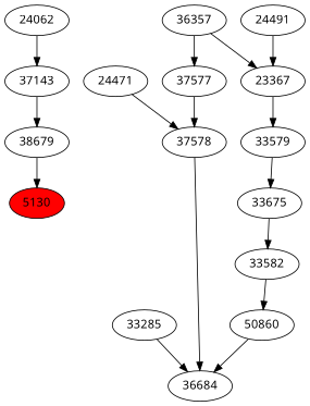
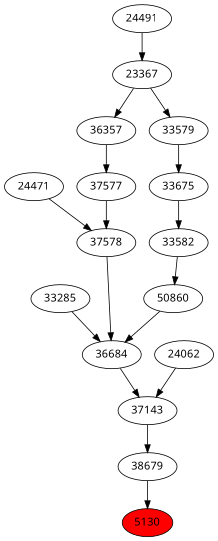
  strict digraph {
    fontname="Noto Sans"
    node [fontname="Noto Sans"]
    edge [fontname="Noto Sans"]
    n1 [fillcolor=red label=5130 style=filled]
    n2 [label=38679]
    n3 [label=37143]
    n4 [label=36684]
    n5 [label=24062]
    n6 [label=33285]
    n7 [label=37578]
    n8 [label=24471]
    n9 [label=50860]
    n10 [label=37577]
    n11 [label=33675]
    n12 [label=33582]
    n13 [label=36357]
    n14 [label=33579]
    n15 [label=23367]
    n16 [label=24491]
    n2 -> n1
    n3 -> n2
+   n4 -> n3
    n5 -> n3
    n6 -> n4
    n7 -> n4
    n8 -> n7
    n9 -> n4
    n10 -> n7
    n11 -> n12
    n12 -> n9
    n13 -> n10
    n14 -> n11
-   n13 -> n15
+   n15 -> n13
    n15 -> n14
    n16 -> n15
  }
